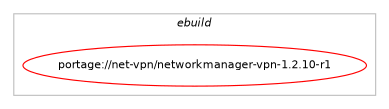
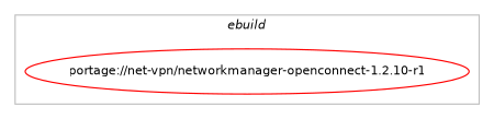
  digraph {
    compound=true
    concentrate=true
    fontname=Helvetica
    fontsize=10
    newrank=true
    rankdir=LR
    ranksep=1.5
-   n1 [color=red fontname=Helvetica fontsize=10 label="portage://net-vpn/networkmanager-vpn-1.2.10-r1" width=4]
+   n1 [color=red fontname=Helvetica fontsize=10 label="portage://net-vpn/networkmanager-openconnect-1.2.10-r1" width=4]
    subgraph cluster_1 {
      color=gray
      label=<<i>ebuild</i>>
      n1
    }
    subgraph cluster_2 {
      color=gray
      label=<<i>dependencies</i>>
      subgraph cluster_3 {
        color=gray
        fillcolor="#eeeeee"
        label=<<i>compile</i>>
        style=filled
      }
      subgraph cluster_4 {
        color=gray
        fillcolor="#eeeeee"
        label=<<i>compile and run</i>>
        style=filled
      }
      subgraph cluster_5 {
        color=gray
        fillcolor="#eeeeee"
        label=<<i>run</i>>
        style=filled
      }
    }
    subgraph cluster_6 {
      color=gray
      label=<<i>candidates</i>>
      rank=same
    }
  }
